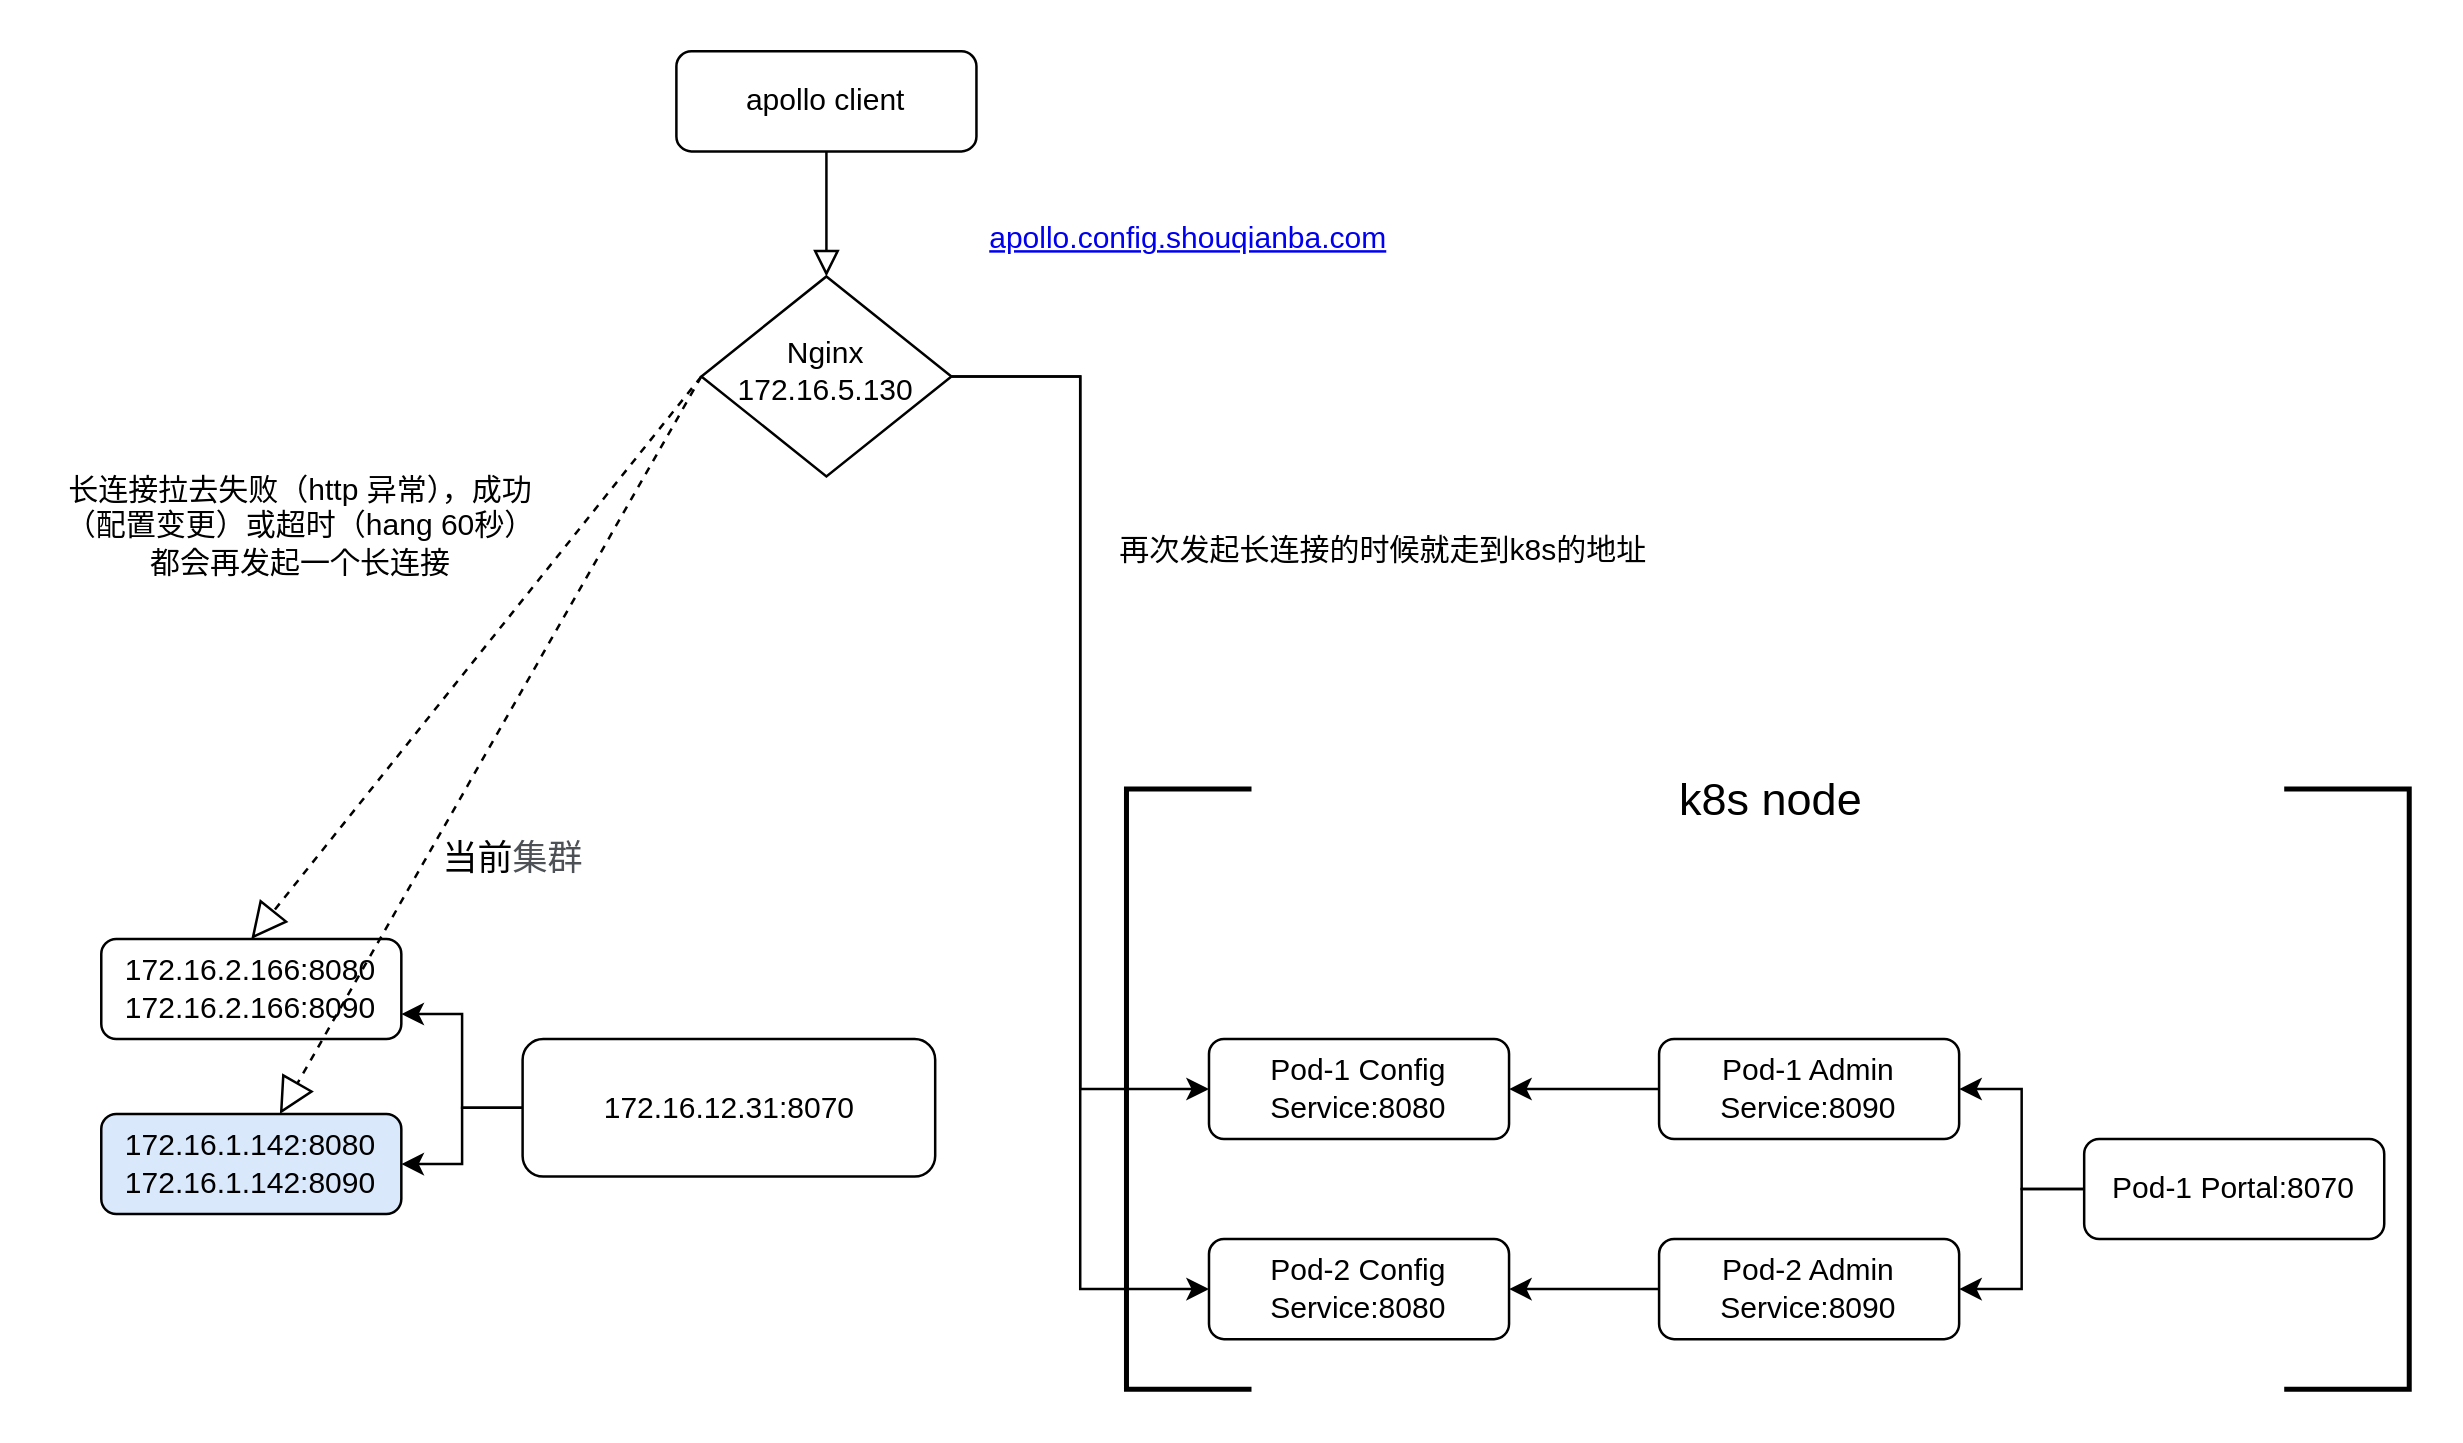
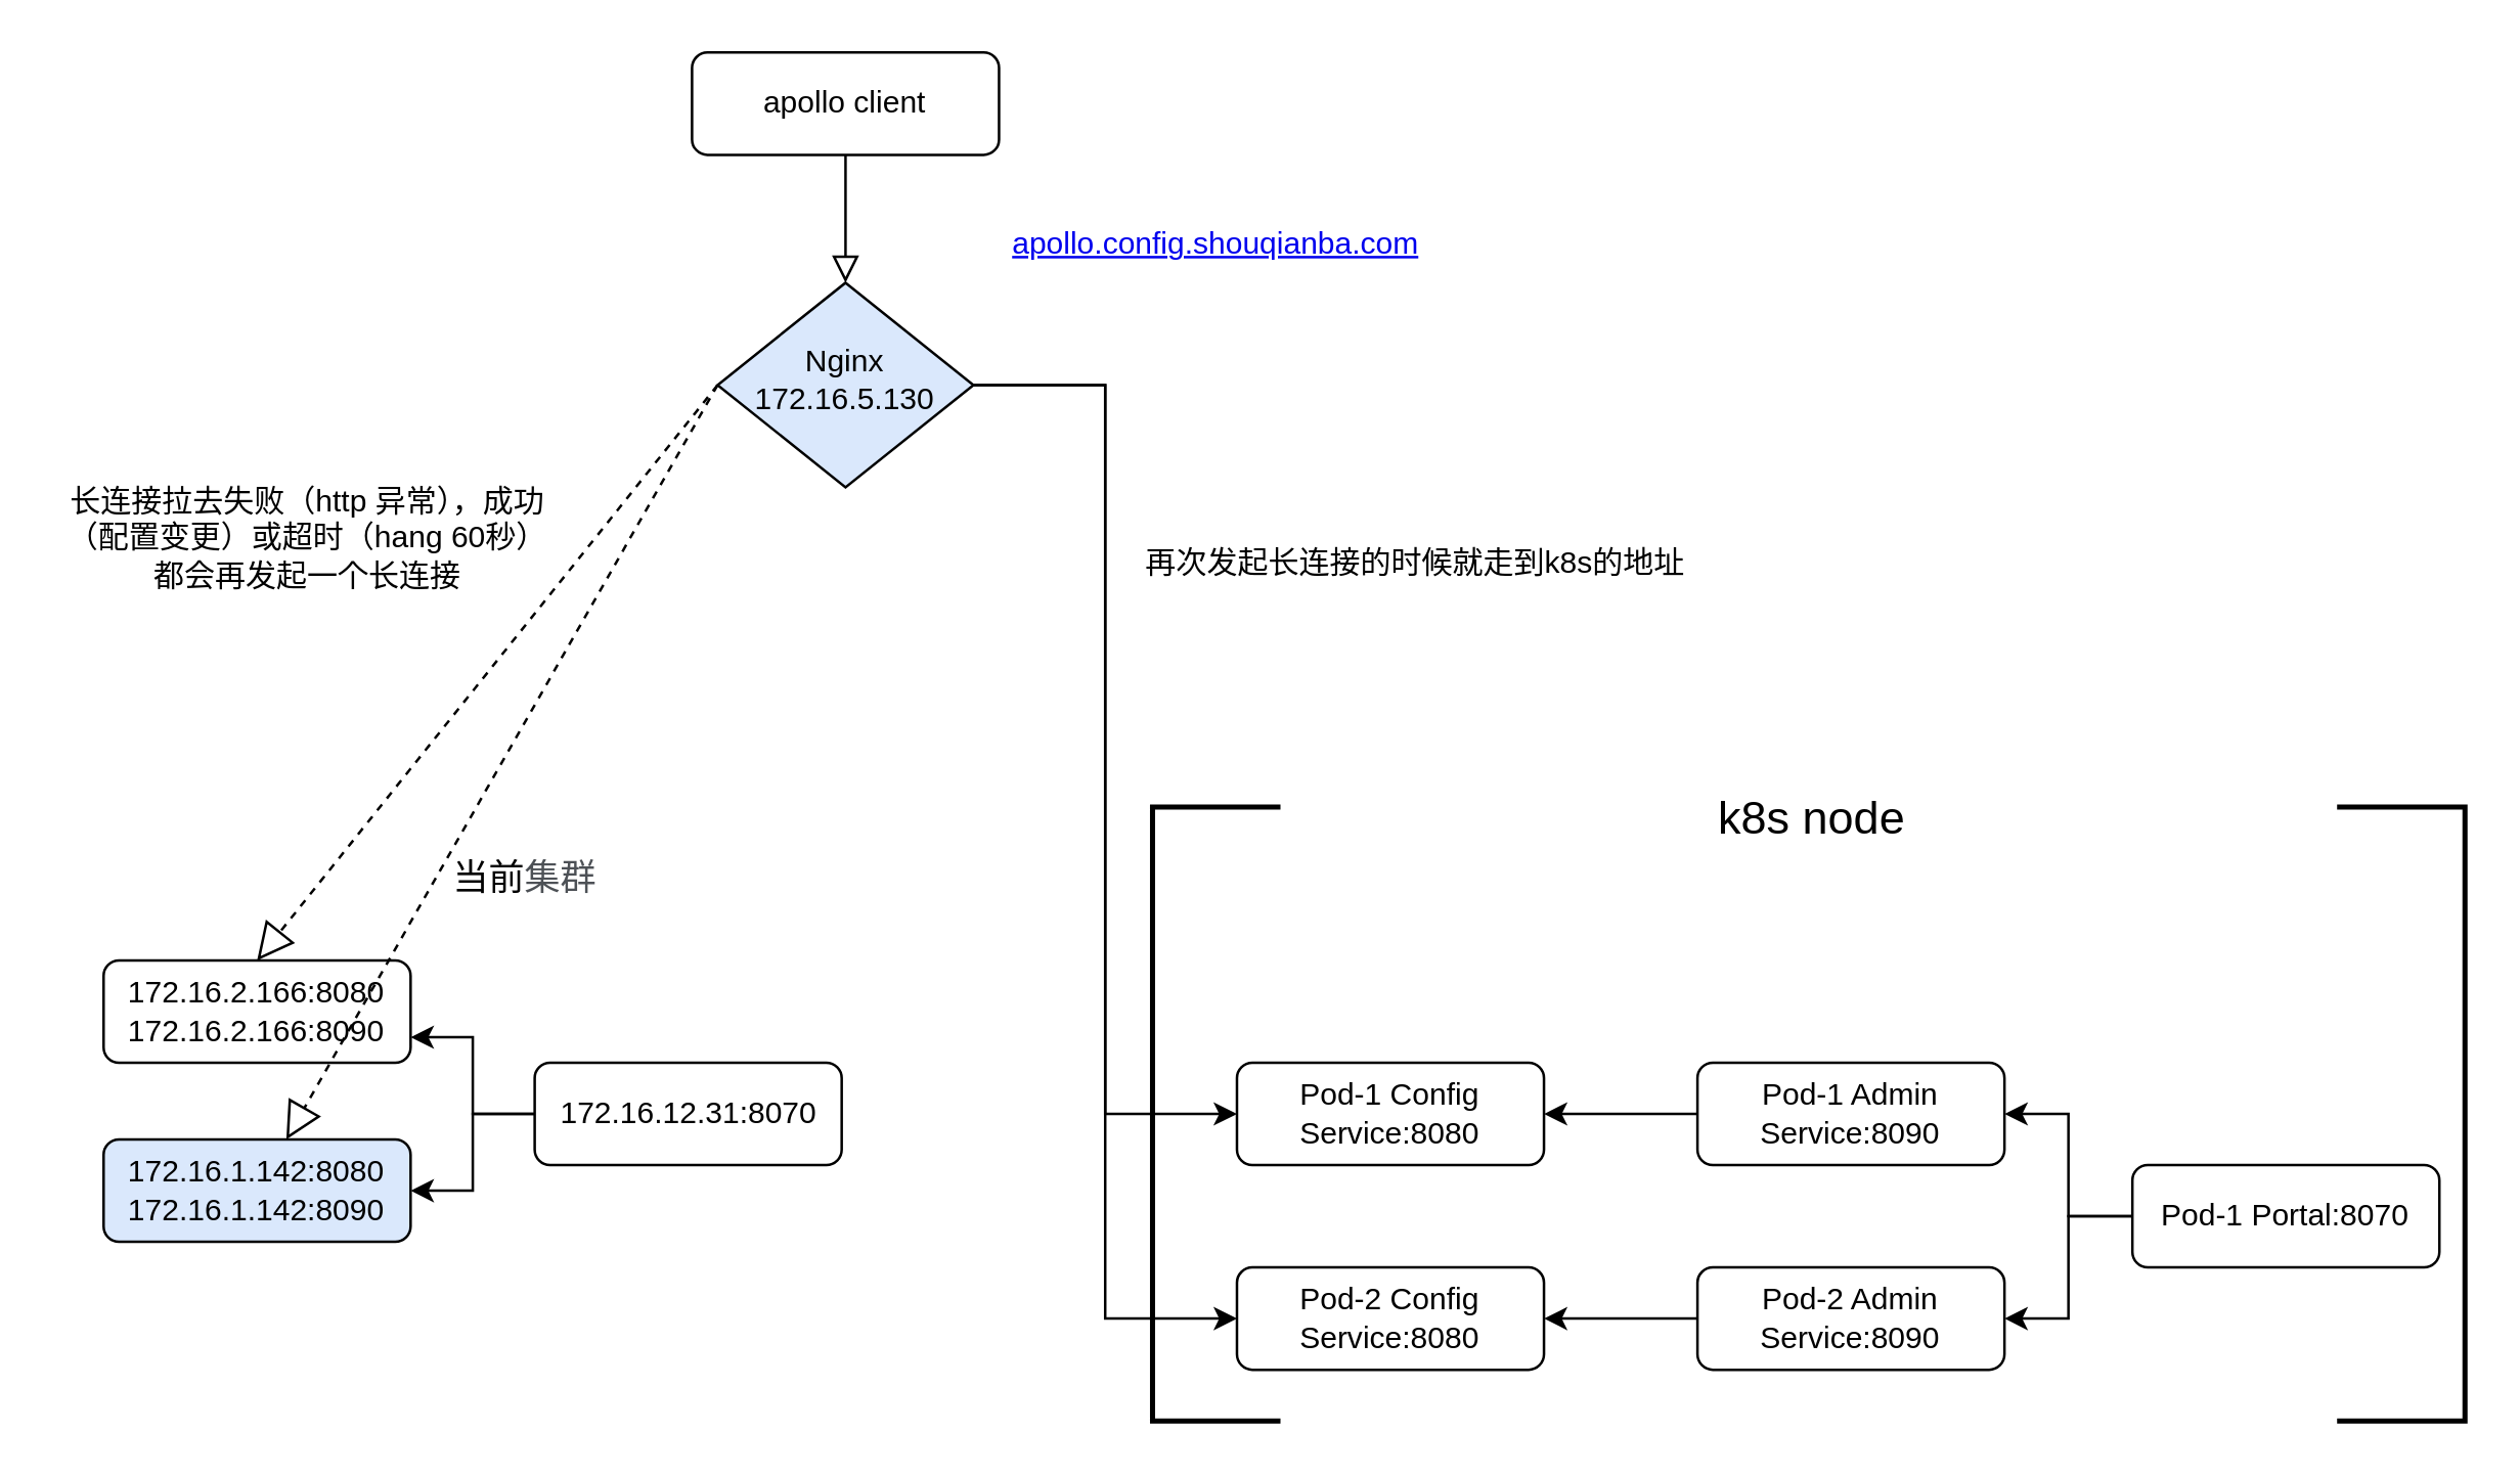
  <mxCell id="0" />
  <mxCell id="1" parent="0" />
  <mxCell id="2" value="" style="rounded=0;html=1;jettySize=auto;orthogonalLoop=1;fontSize=11;endArrow=block;endFill=0;endSize=8;strokeWidth=1;shadow=0;labelBackgroundColor=none;edgeStyle=orthogonalEdgeStyle;" edge="1" source="3" target="6" parent="1"><mxGeometry relative="1" as="geometry" /></mxCell>
  <mxCell id="3" value="apollo client" style="rounded=1;whiteSpace=wrap;html=1;fontSize=12;glass=0;strokeWidth=1;shadow=0;" vertex="1" parent="1"><mxGeometry x="270" y="20" width="120" height="40" as="geometry" /></mxCell>
  <mxCell id="4" value="" style="edgeStyle=orthogonalEdgeStyle;rounded=0;orthogonalLoop=1;jettySize=auto;html=1;entryX=0;entryY=0.5;entryDx=0;entryDy=0;" edge="1" source="6" target="12" parent="1"><mxGeometry relative="1" as="geometry"><mxPoint x="210" y="340" as="targetPoint" /></mxGeometry></mxCell>
  <mxCell id="5" value="" style="edgeStyle=orthogonalEdgeStyle;rounded=0;orthogonalLoop=1;jettySize=auto;html=1;entryX=0;entryY=0.5;entryDx=0;entryDy=0;" edge="1" source="6" target="11" parent="1"><mxGeometry relative="1" as="geometry"><mxPoint x="50" y="340" as="targetPoint" /></mxGeometry></mxCell>
- <mxCell id="6" value="Nginx&lt;br&gt;172.16.5.130" style="rhombus;whiteSpace=wrap;html=1;shadow=0;fontFamily=Helvetica;fontSize=12;align=center;strokeWidth=1;spacing=6;spacingTop=-4;" vertex="1" parent="1"><mxGeometry x="280" y="110" width="100" height="80" as="geometry" /></mxCell>
+ <mxCell id="6" value="Nginx&lt;br&gt;172.16.5.130" style="rhombus;whiteSpace=wrap;html=1;shadow=0;fontFamily=Helvetica;fontSize=12;align=center;strokeWidth=1;spacing=6;spacingTop=-4;fillColor=#dae8fc;" vertex="1" parent="1"><mxGeometry x="280" y="110" width="100" height="80" as="geometry" /></mxCell>
  <mxCell id="7" value="&lt;a href=&quot;http://apollo.config.shouqianba.com&quot;&gt;apollo.config.shouqianba.com&lt;/a&gt;" style="text;html=1;strokeColor=none;fillColor=none;align=center;verticalAlign=middle;whiteSpace=wrap;rounded=0;" vertex="1" parent="1"><mxGeometry x="455" y="85" width="40" height="20" as="geometry" /></mxCell>
  <mxCell id="8" value="" style="edgeStyle=orthogonalEdgeStyle;rounded=0;orthogonalLoop=1;jettySize=auto;html=1;" edge="1" source="10" target="14" parent="1"><mxGeometry relative="1" as="geometry" /></mxCell>
  <mxCell id="9" value="" style="edgeStyle=orthogonalEdgeStyle;rounded=0;orthogonalLoop=1;jettySize=auto;html=1;entryX=1;entryY=0.5;entryDx=0;entryDy=0;" edge="1" source="10" target="16" parent="1"><mxGeometry relative="1" as="geometry" /></mxCell>
  <mxCell id="10" value="Pod-1 Portal:8070" style="rounded=1;whiteSpace=wrap;html=1;fontSize=12;glass=0;strokeWidth=1;shadow=0;" vertex="1" parent="1"><mxGeometry x="833" y="455" width="120" height="40" as="geometry" /></mxCell>
  <mxCell id="11" value="Pod-1 Config Service:8080" style="rounded=1;whiteSpace=wrap;html=1;fontSize=12;glass=0;strokeWidth=1;shadow=0;" vertex="1" parent="1"><mxGeometry x="483" y="415" width="120" height="40" as="geometry" /></mxCell>
  <mxCell id="12" value="Pod-2 Config Service:8080" style="rounded=1;whiteSpace=wrap;html=1;fontSize=12;glass=0;strokeWidth=1;shadow=0;" vertex="1" parent="1"><mxGeometry x="483" y="495" width="120" height="40" as="geometry" /></mxCell>
  <mxCell id="13" value="" style="edgeStyle=orthogonalEdgeStyle;rounded=0;orthogonalLoop=1;jettySize=auto;html=1;" edge="1" source="14" target="11" parent="1"><mxGeometry relative="1" as="geometry" /></mxCell>
  <mxCell id="14" value="Pod-1 Admin Service:8090" style="rounded=1;whiteSpace=wrap;html=1;fontSize=12;glass=0;strokeWidth=1;shadow=0;" vertex="1" parent="1"><mxGeometry x="663" y="415" width="120" height="40" as="geometry" /></mxCell>
  <mxCell id="15" value="" style="edgeStyle=orthogonalEdgeStyle;rounded=0;orthogonalLoop=1;jettySize=auto;html=1;" edge="1" source="16" target="12" parent="1"><mxGeometry relative="1" as="geometry" /></mxCell>
  <mxCell id="16" value="Pod-2 Admin Service:8090" style="rounded=1;whiteSpace=wrap;html=1;fontSize=12;glass=0;strokeWidth=1;shadow=0;" vertex="1" parent="1"><mxGeometry x="663" y="495" width="120" height="40" as="geometry" /></mxCell>
  <mxCell id="17" value="&lt;font style=&quot;font-size: 18px&quot;&gt;k8s node&lt;/font&gt;" style="text;html=1;strokeColor=none;fillColor=none;align=center;verticalAlign=middle;whiteSpace=wrap;rounded=0;" vertex="1" parent="1"><mxGeometry x="663" y="305" width="90" height="30" as="geometry" /></mxCell>
  <mxCell id="18" value="" style="strokeWidth=2;html=1;shape=mxgraph.flowchart.annotation_1;align=left;pointerEvents=1;" vertex="1" parent="1"><mxGeometry x="450" y="315" width="50" height="240" as="geometry" /></mxCell>
  <mxCell id="19" value="" style="strokeWidth=2;html=1;shape=mxgraph.flowchart.annotation_1;align=left;pointerEvents=1;direction=west;" vertex="1" parent="1"><mxGeometry x="913" y="315" width="50" height="240" as="geometry" /></mxCell>
  <mxCell id="20" value="172.16.1.142:8080&lt;br&gt;172.16.1.142:8090" style="rounded=1;whiteSpace=wrap;html=1;fontSize=12;glass=0;strokeWidth=1;shadow=0;fillColor=#dae8fc;" vertex="1" parent="1"><mxGeometry x="40" y="445" width="120" height="40" as="geometry" /></mxCell>
  <mxCell id="21" value="172.16.2.166:8080&lt;br&gt;172.16.2.166:8090" style="rounded=1;whiteSpace=wrap;html=1;fontSize=12;glass=0;strokeWidth=1;shadow=0;" vertex="1" parent="1"><mxGeometry x="40" y="375" width="120" height="40" as="geometry" /></mxCell>
  <mxCell id="22" style="edgeStyle=orthogonalEdgeStyle;rounded=0;orthogonalLoop=1;jettySize=auto;html=1;entryX=1;entryY=0.75;entryDx=0;entryDy=0;" edge="1" source="24" target="21" parent="1"><mxGeometry relative="1" as="geometry" /></mxCell>
  <mxCell id="23" style="edgeStyle=orthogonalEdgeStyle;rounded=0;orthogonalLoop=1;jettySize=auto;html=1;entryX=1;entryY=0.5;entryDx=0;entryDy=0;" edge="1" source="24" target="20" parent="1"><mxGeometry relative="1" as="geometry" /></mxCell>
- <mxCell id="24" value="172.16.12.31:8070" style="rounded=1;whiteSpace=wrap;html=1;fontSize=12;glass=0;strokeWidth=1;shadow=0;" vertex="1" parent="1"><mxGeometry x="208.5" y="415" width="165" height="55" as="geometry" /></mxCell>
+ <mxCell id="24" value="172.16.12.31:8070" style="rounded=1;whiteSpace=wrap;html=1;fontSize=12;glass=0;strokeWidth=1;shadow=0;" vertex="1" parent="1"><mxGeometry x="208.5" y="415" width="120" height="40" as="geometry" /></mxCell>
  <mxCell id="25" value="&lt;font style=&quot;font-size: 14px&quot;&gt;当前&lt;/font&gt;&lt;span style=&quot;color: rgb(77 , 81 , 86) ; font-family: &amp;#34;arial&amp;#34; , sans-serif ; font-size: 14px ; text-align: left ; background-color: rgb(255 , 255 , 255)&quot;&gt;集群&lt;/span&gt;" style="text;html=1;strokeColor=none;fillColor=none;align=center;verticalAlign=middle;whiteSpace=wrap;rounded=0;" vertex="1" parent="1"><mxGeometry x="170" y="330" width="70" height="25" as="geometry" /></mxCell>
  <mxCell id="26" value="" style="endArrow=block;dashed=1;endFill=0;endSize=12;html=1;entryX=0.5;entryY=0;entryDx=0;entryDy=0;exitX=0;exitY=0.5;exitDx=0;exitDy=0;" edge="1" target="21" parent="1" source="6"><mxGeometry width="160" relative="1" as="geometry"><mxPoint x="80" y="240" as="sourcePoint" /><mxPoint x="320" y="350" as="targetPoint" /></mxGeometry></mxCell>
  <mxCell id="27" value="" style="endArrow=block;dashed=1;endFill=0;endSize=12;html=1;exitX=0;exitY=0.5;exitDx=0;exitDy=0;" edge="1" target="20" parent="1" source="6"><mxGeometry width="160" relative="1" as="geometry"><mxPoint x="80" y="240" as="sourcePoint" /><mxPoint x="-100" y="300" as="targetPoint" /></mxGeometry></mxCell>
  <mxCell id="28" value="长连接拉去失败（http 异常），成功（配置变更）或超时（hang 60秒）都会再发起一个长连接" style="text;html=1;strokeColor=none;fillColor=none;align=center;verticalAlign=middle;whiteSpace=wrap;rounded=0;" vertex="1" parent="1"><mxGeometry x="20" y="200" width="200" height="20" as="geometry" /></mxCell>
  <mxCell id="29" value="再次发起长连接的时候就走到k8s的地址" style="text;html=1;strokeColor=none;fillColor=none;align=center;verticalAlign=middle;whiteSpace=wrap;rounded=0;" vertex="1" parent="1"><mxGeometry x="443" y="210" width="220" height="20" as="geometry" /></mxCell>
